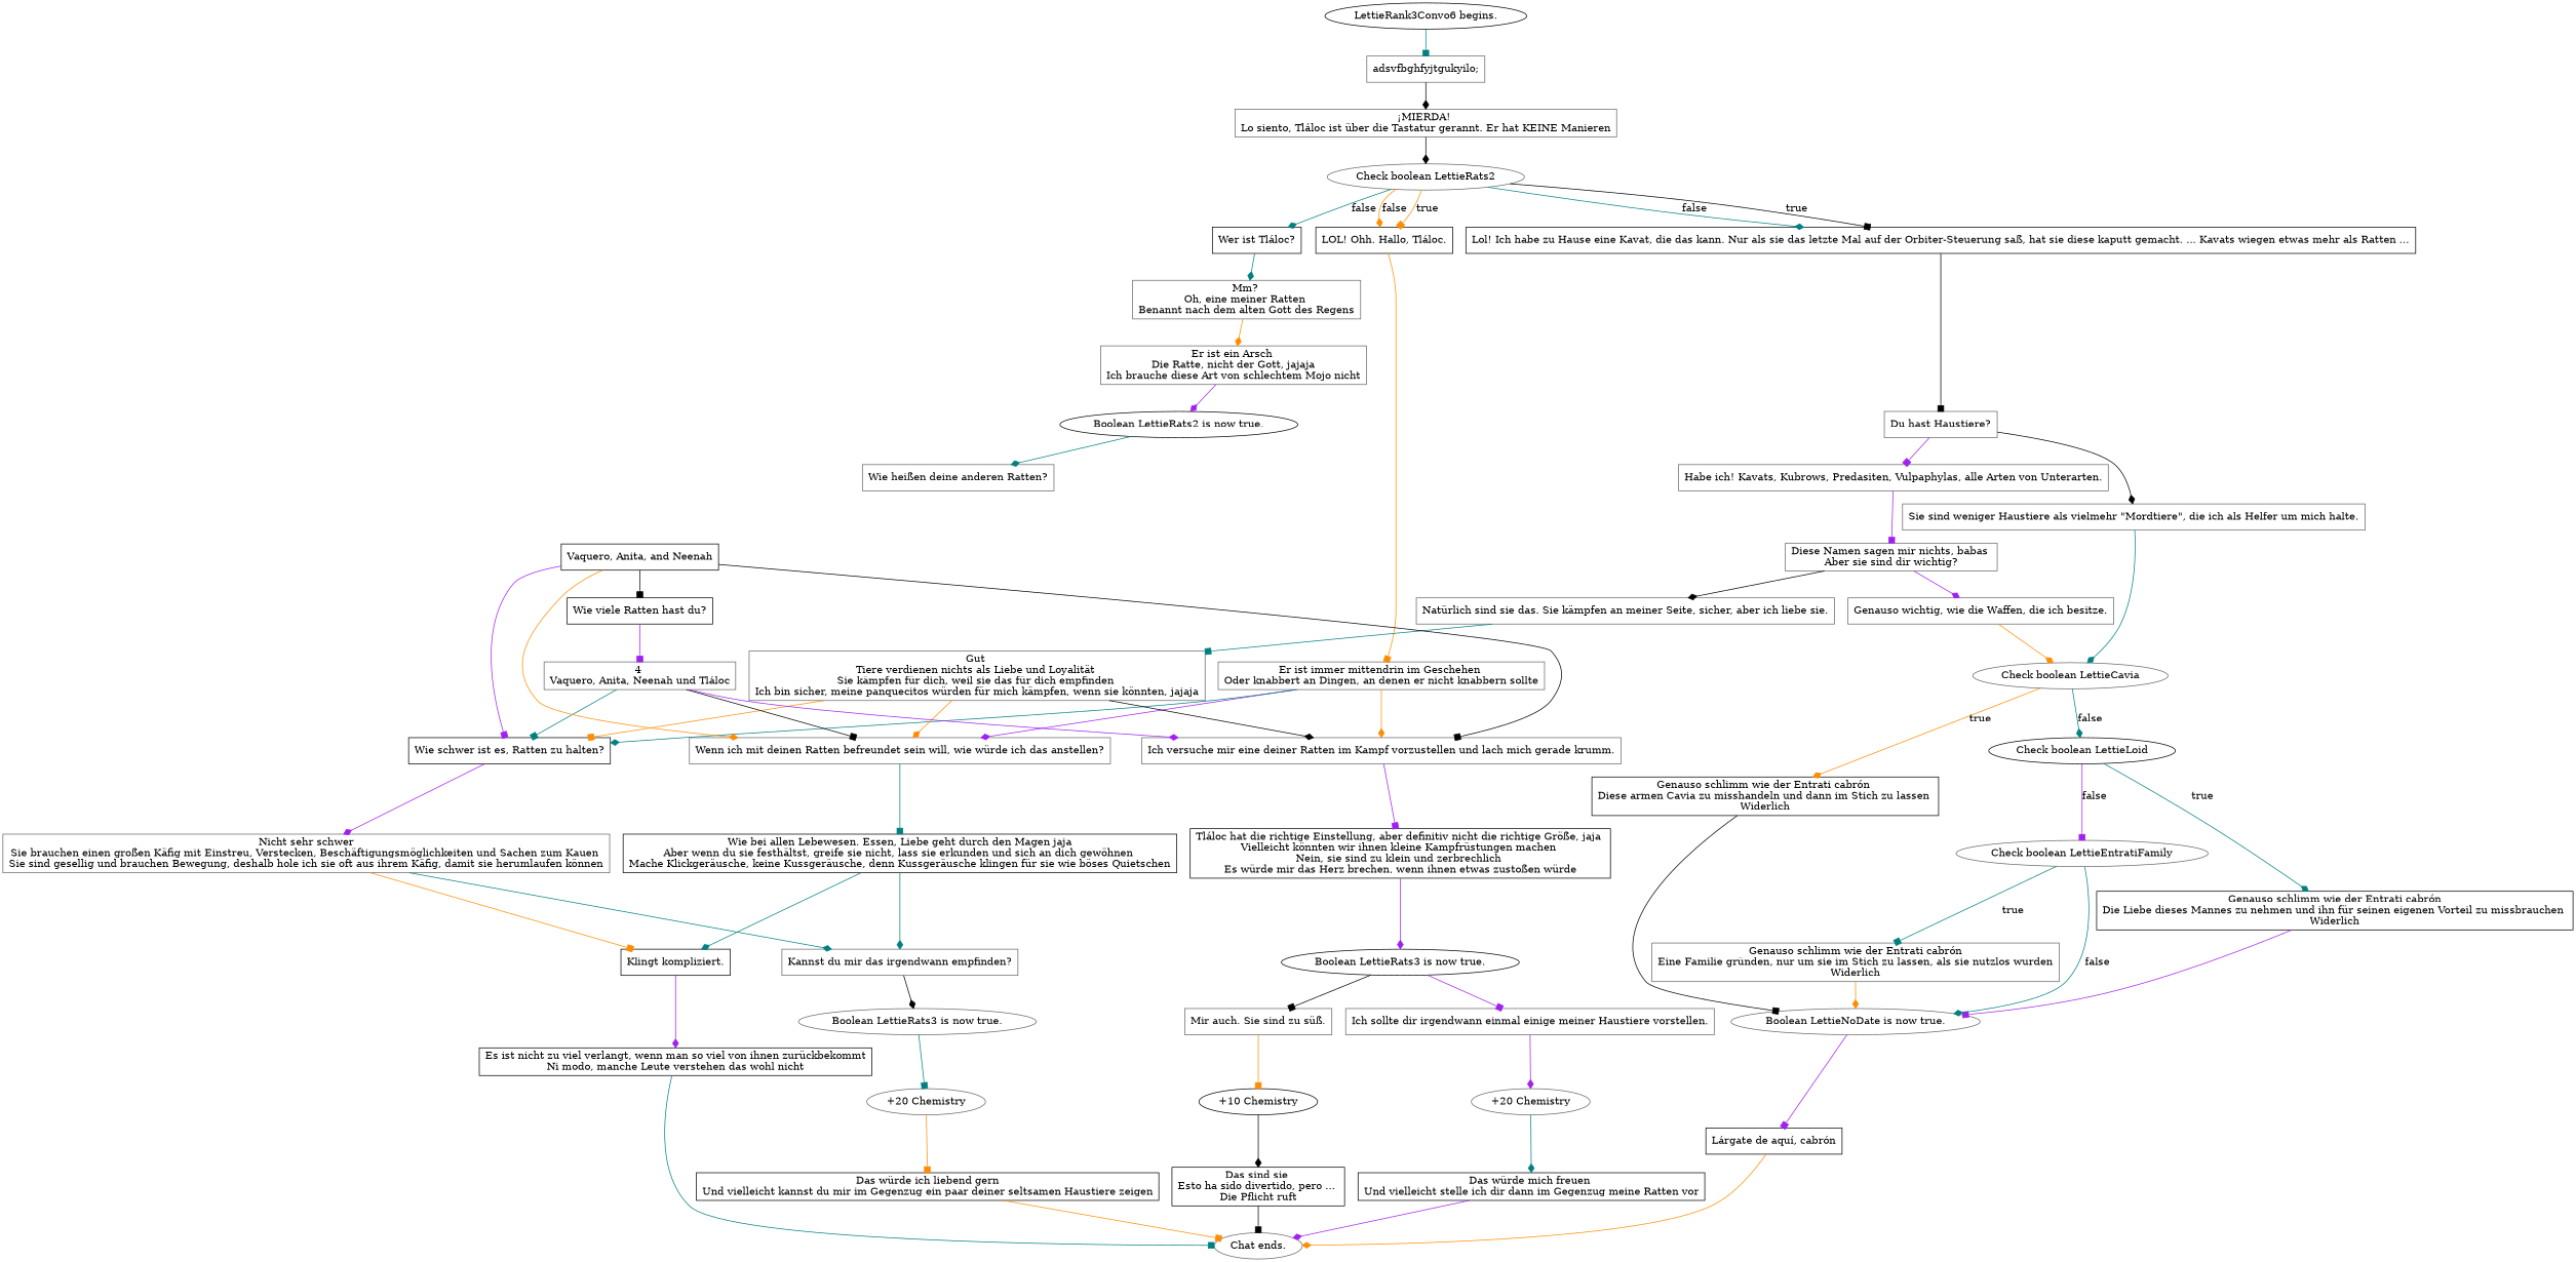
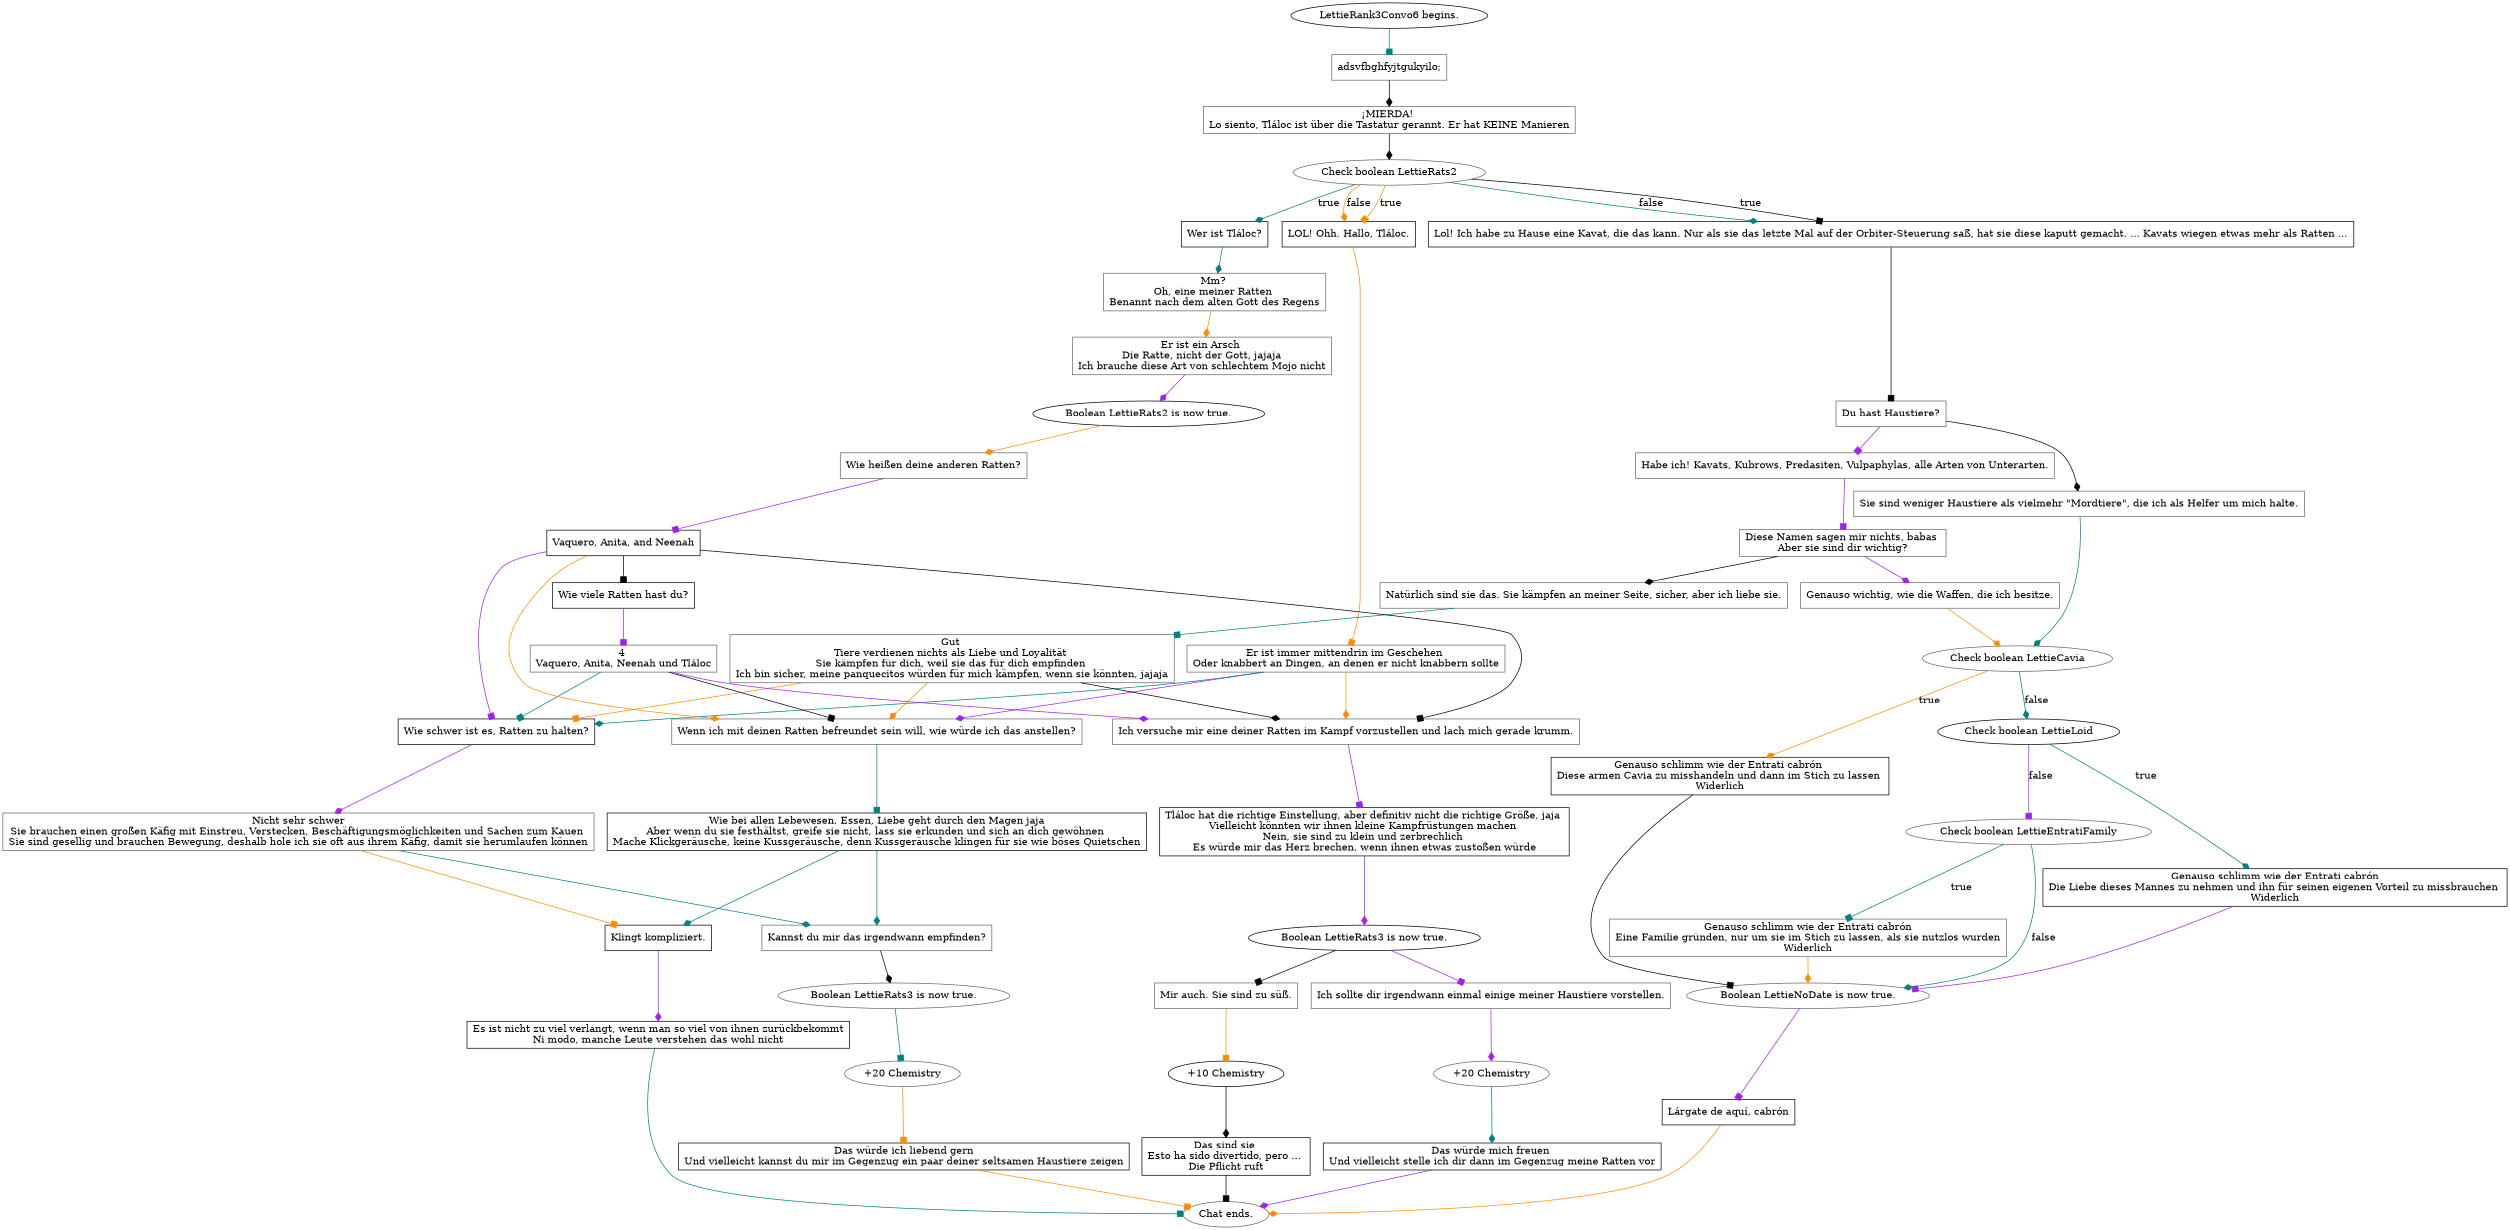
  digraph {
    node [color=gray40 shape=box]
    edge [arrowhead=diamond color=teal]
    "LettieRank3Convo6 begins." [color=black shape=""]
    n2 [label="adsvfbghfyjtgukyilo;"]
    n3 [label="¡MIERDA! \nLo siento, Tláloc ist über die Tastatur gerannt. Er hat KEINE Manieren"]
    n4 [label="Check boolean LettieRats2" shape=""]
    n5 [color=black label="LOL! Ohh. Hallo, Tláloc."]
    n6 [color=black label="Lol! Ich habe zu Hause eine Kavat, die das kann. Nur als sie das letzte Mal auf der Orbiter-Steuerung saß, hat sie diese kaputt gemacht. ... Kavats wiegen etwas mehr als Ratten ..."]
    n7 [color=black label="Wer ist Tláloc?"]
    n8 [label="Er ist immer mittendrin im Geschehen \nOder knabbert an Dingen, an denen er nicht knabbern sollte"]
    n9 [label="Du hast Haustiere?"]
    n10 [label="Mm? \nOh, eine meiner Ratten \nBenannt nach dem alten Gott des Regens"]
    n11 [label="Wenn ich mit deinen Ratten befreundet sein will, wie würde ich das anstellen?"]
    n12 [color=black label="Wie schwer ist es, Ratten zu halten?"]
    n13 [label="Ich versuche mir eine deiner Ratten im Kampf vorzustellen und lach mich gerade krumm."]
    n14 [label="Habe ich! Kavats, Kubrows, Predasiten, Vulpaphylas, alle Arten von Unterarten."]
    n15 [label="Sie sind weniger Haustiere als vielmehr \"Mordtiere\", die ich als Helfer um mich halte."]
    n16 [label="Er ist ein Arsch \nDie Ratte, nicht der Gott, jajaja\nIch brauche diese Art von schlechtem Mojo nicht"]
    n17 [color=black label="Wie bei allen Lebewesen. Essen, Liebe geht durch den Magen jaja\nAber wenn du sie festhältst, greife sie nicht, lass sie erkunden und sich an dich gewöhnen \nMache Klickgeräusche, keine Kussgeräusche, denn Kussgeräusche klingen für sie wie böses Quietschen"]
    n18 [label="Nicht sehr schwer\nSie brauchen einen großen Käfig mit Einstreu, Verstecken, Beschäftigungsmöglichkeiten und Sachen zum Kauen \nSie sind gesellig und brauchen Bewegung, deshalb hole ich sie oft aus ihrem Käfig, damit sie herumlaufen können"]
    n19 [color=black label="Tláloc hat die richtige Einstellung, aber definitiv nicht die richtige Größe, jaja \nVielleicht könnten wir ihnen kleine Kampfrüstungen machen \nNein, sie sind zu klein und zerbrechlich \nEs würde mir das Herz brechen, wenn ihnen etwas zustoßen würde"]
    n20 [label="Diese Namen sagen mir nichts, babas \nAber sie sind dir wichtig?"]
    n21 [label="Check boolean LettieCavia" shape=""]
    n22 [color=black label="Boolean LettieRats2 is now true." shape=""]
    n23 [label="Kannst du mir das irgendwann empfinden?"]
    n24 [color=black label="Klingt kompliziert."]
    n25 [color=black label="Boolean LettieRats3 is now true." shape=""]
    n26 [label="Natürlich sind sie das. Sie kämpfen an meiner Seite, sicher, aber ich liebe sie."]
    n27 [label="Genauso wichtig, wie die Waffen, die ich besitze."]
    n28 [color=black label="Genauso schlimm wie der Entrati cabrón \nDiese armen Cavia zu misshandeln und dann im Stich zu lassen \nWiderlich"]
    n29 [color=black label="Check boolean LettieLoid" shape=""]
    n30 [label="Wie heißen deine anderen Ratten?"]
    n31 [label="Boolean LettieRats3 is now true." shape=""]
    n32 [color=black label="Es ist nicht zu viel verlangt, wenn man so viel von ihnen zurückbekommt\nNi modo, manche Leute verstehen das wohl nicht"]
    n33 [label="Mir auch. Sie sind zu süß."]
    n34 [label="Ich sollte dir irgendwann einmal einige meiner Haustiere vorstellen."]
    n35 [label="Gut \nTiere verdienen nichts als Liebe und Loyalität \nSie kämpfen für dich, weil sie das für dich empfinden \nIch bin sicher, meine panquecitos würden für mich kämpfen, wenn sie könnten, jajaja"]
    n36 [label="Boolean LettieNoDate is now true." shape=""]
    n37 [color=black label="Genauso schlimm wie der Entrati cabrón\nDie Liebe dieses Mannes zu nehmen und ihn für seinen eigenen Vorteil zu missbrauchen \nWiderlich"]
    n38 [label="Check boolean LettieEntratiFamily" shape=""]
    n39 [color=black label="Wie viele Ratten hast du?"]
    n40 [label="4 \nVaquero, Anita, Neenah und Tláloc"]
    n41 [color=black label="Vaquero, Anita, and Neenah"]
    n42 [label="+20 Chemistry" shape=""]
    "Chat ends." [shape=""]
    n44 [color=black label="+10 Chemistry" shape=""]
    n45 [label="+20 Chemistry" shape=""]
    n46 [color=black label="Lárgate de aquí, cabrón"]
    n47 [label="Genauso schlimm wie der Entrati cabrón\nEine Familie gründen, nur um sie im Stich zu lassen, als sie nutzlos wurden\nWiderlich"]
    n48 [color=black label="Das würde ich liebend gern\nUnd vielleicht kannst du mir im Gegenzug ein paar deiner seltsamen Haustiere zeigen"]
    n49 [color=black label="Das sind sie \nEsto ha sido divertido, pero ... \nDie Pflicht ruft"]
    n50 [color=black label="Das würde mich freuen \nUnd vielleicht stelle ich dir dann im Gegenzug meine Ratten vor"]
    "LettieRank3Convo6 begins." -> n2 [arrowhead=box]
    n2 -> n3 [color=black]
    n3 -> n4 [color=black]
    n4 -> n5 [arrowhead=box color=darkorange label=true]
    n4 -> n5 [color=darkorange label=false]
    n4 -> n6 [arrowhead=box color=black label=true]
    n4 -> n6 [label=false]
-   n4 -> n7 [label=false]
+   n4 -> n7 [label=true]
    n5 -> n8 [arrowhead=box color=darkorange]
    n6 -> n9 [arrowhead=box color=black]
    n7 -> n10
    n8 -> n11 [color=purple]
    n8 -> n12
    n8 -> n13 [color=darkorange]
    n9 -> n14 [arrowhead=box color=purple]
    n9 -> n15 [color=black]
    n10 -> n16 [color=darkorange]
    n11 -> n17 [arrowhead=box]
    n12 -> n18 [color=purple]
    n13 -> n19 [arrowhead=box color=purple]
    n14 -> n20 [arrowhead=box color=purple]
    n15 -> n21
    n16 -> n22 [color=purple]
    n17 -> n23
    n17 -> n24
    n18 -> n23
    n18 -> n24 [arrowhead=box color=darkorange]
    n19 -> n25 [color=purple]
    n20 -> n26 [color=black]
    n20 -> n27 [color=purple]
    n21 -> n28 [color=darkorange label=true]
    n21 -> n29 [label=false]
-   n22 -> n30
+   n22 -> n30 [color=darkorange]
    n23 -> n31 [color=black]
    n24 -> n32 [color=purple]
    n25 -> n33 [arrowhead=box color=black]
    n25 -> n34 [arrowhead=box color=purple]
    n26 -> n35 [arrowhead=box]
    n27 -> n21 [color=darkorange]
    n28 -> n36 [arrowhead=box color=black]
    n29 -> n37 [label=true]
    n29 -> n38 [arrowhead=box color=purple label=false]
+   n30 -> n41 [arrowhead=box color=purple]
    n31 -> n42 [arrowhead=box]
    n32 -> "Chat ends." [arrowhead=box]
    n33 -> n44 [arrowhead=box color=darkorange]
    n34 -> n45 [color=purple]
    n35 -> n11 [color=darkorange]
    n35 -> n12 [arrowhead=box color=darkorange]
    n35 -> n13 [color=black]
    n36 -> n46 [arrowhead=box color=purple]
    n37 -> n36 [arrowhead=box color=purple]
    n38 -> n36 [label=false]
    n38 -> n47 [arrowhead=box label=true]
    n39 -> n40 [arrowhead=box color=purple]
    n40 -> n11 [arrowhead=box color=black]
    n40 -> n12 [arrowhead=box]
    n40 -> n13 [color=purple]
    n41 -> n11 [color=darkorange]
    n41 -> n12 [arrowhead=box color=purple]
    n41 -> n13 [arrowhead=box color=black]
    n41 -> n39 [arrowhead=box color=black]
    n42 -> n48 [arrowhead=box color=darkorange]
    n44 -> n49 [color=black]
    n45 -> n50
    n46 -> "Chat ends." [color=darkorange]
    n47 -> n36 [color=darkorange]
    n48 -> "Chat ends." [arrowhead=box color=darkorange]
    n49 -> "Chat ends." [arrowhead=box color=black]
    n50 -> "Chat ends." [color=purple]
  }
